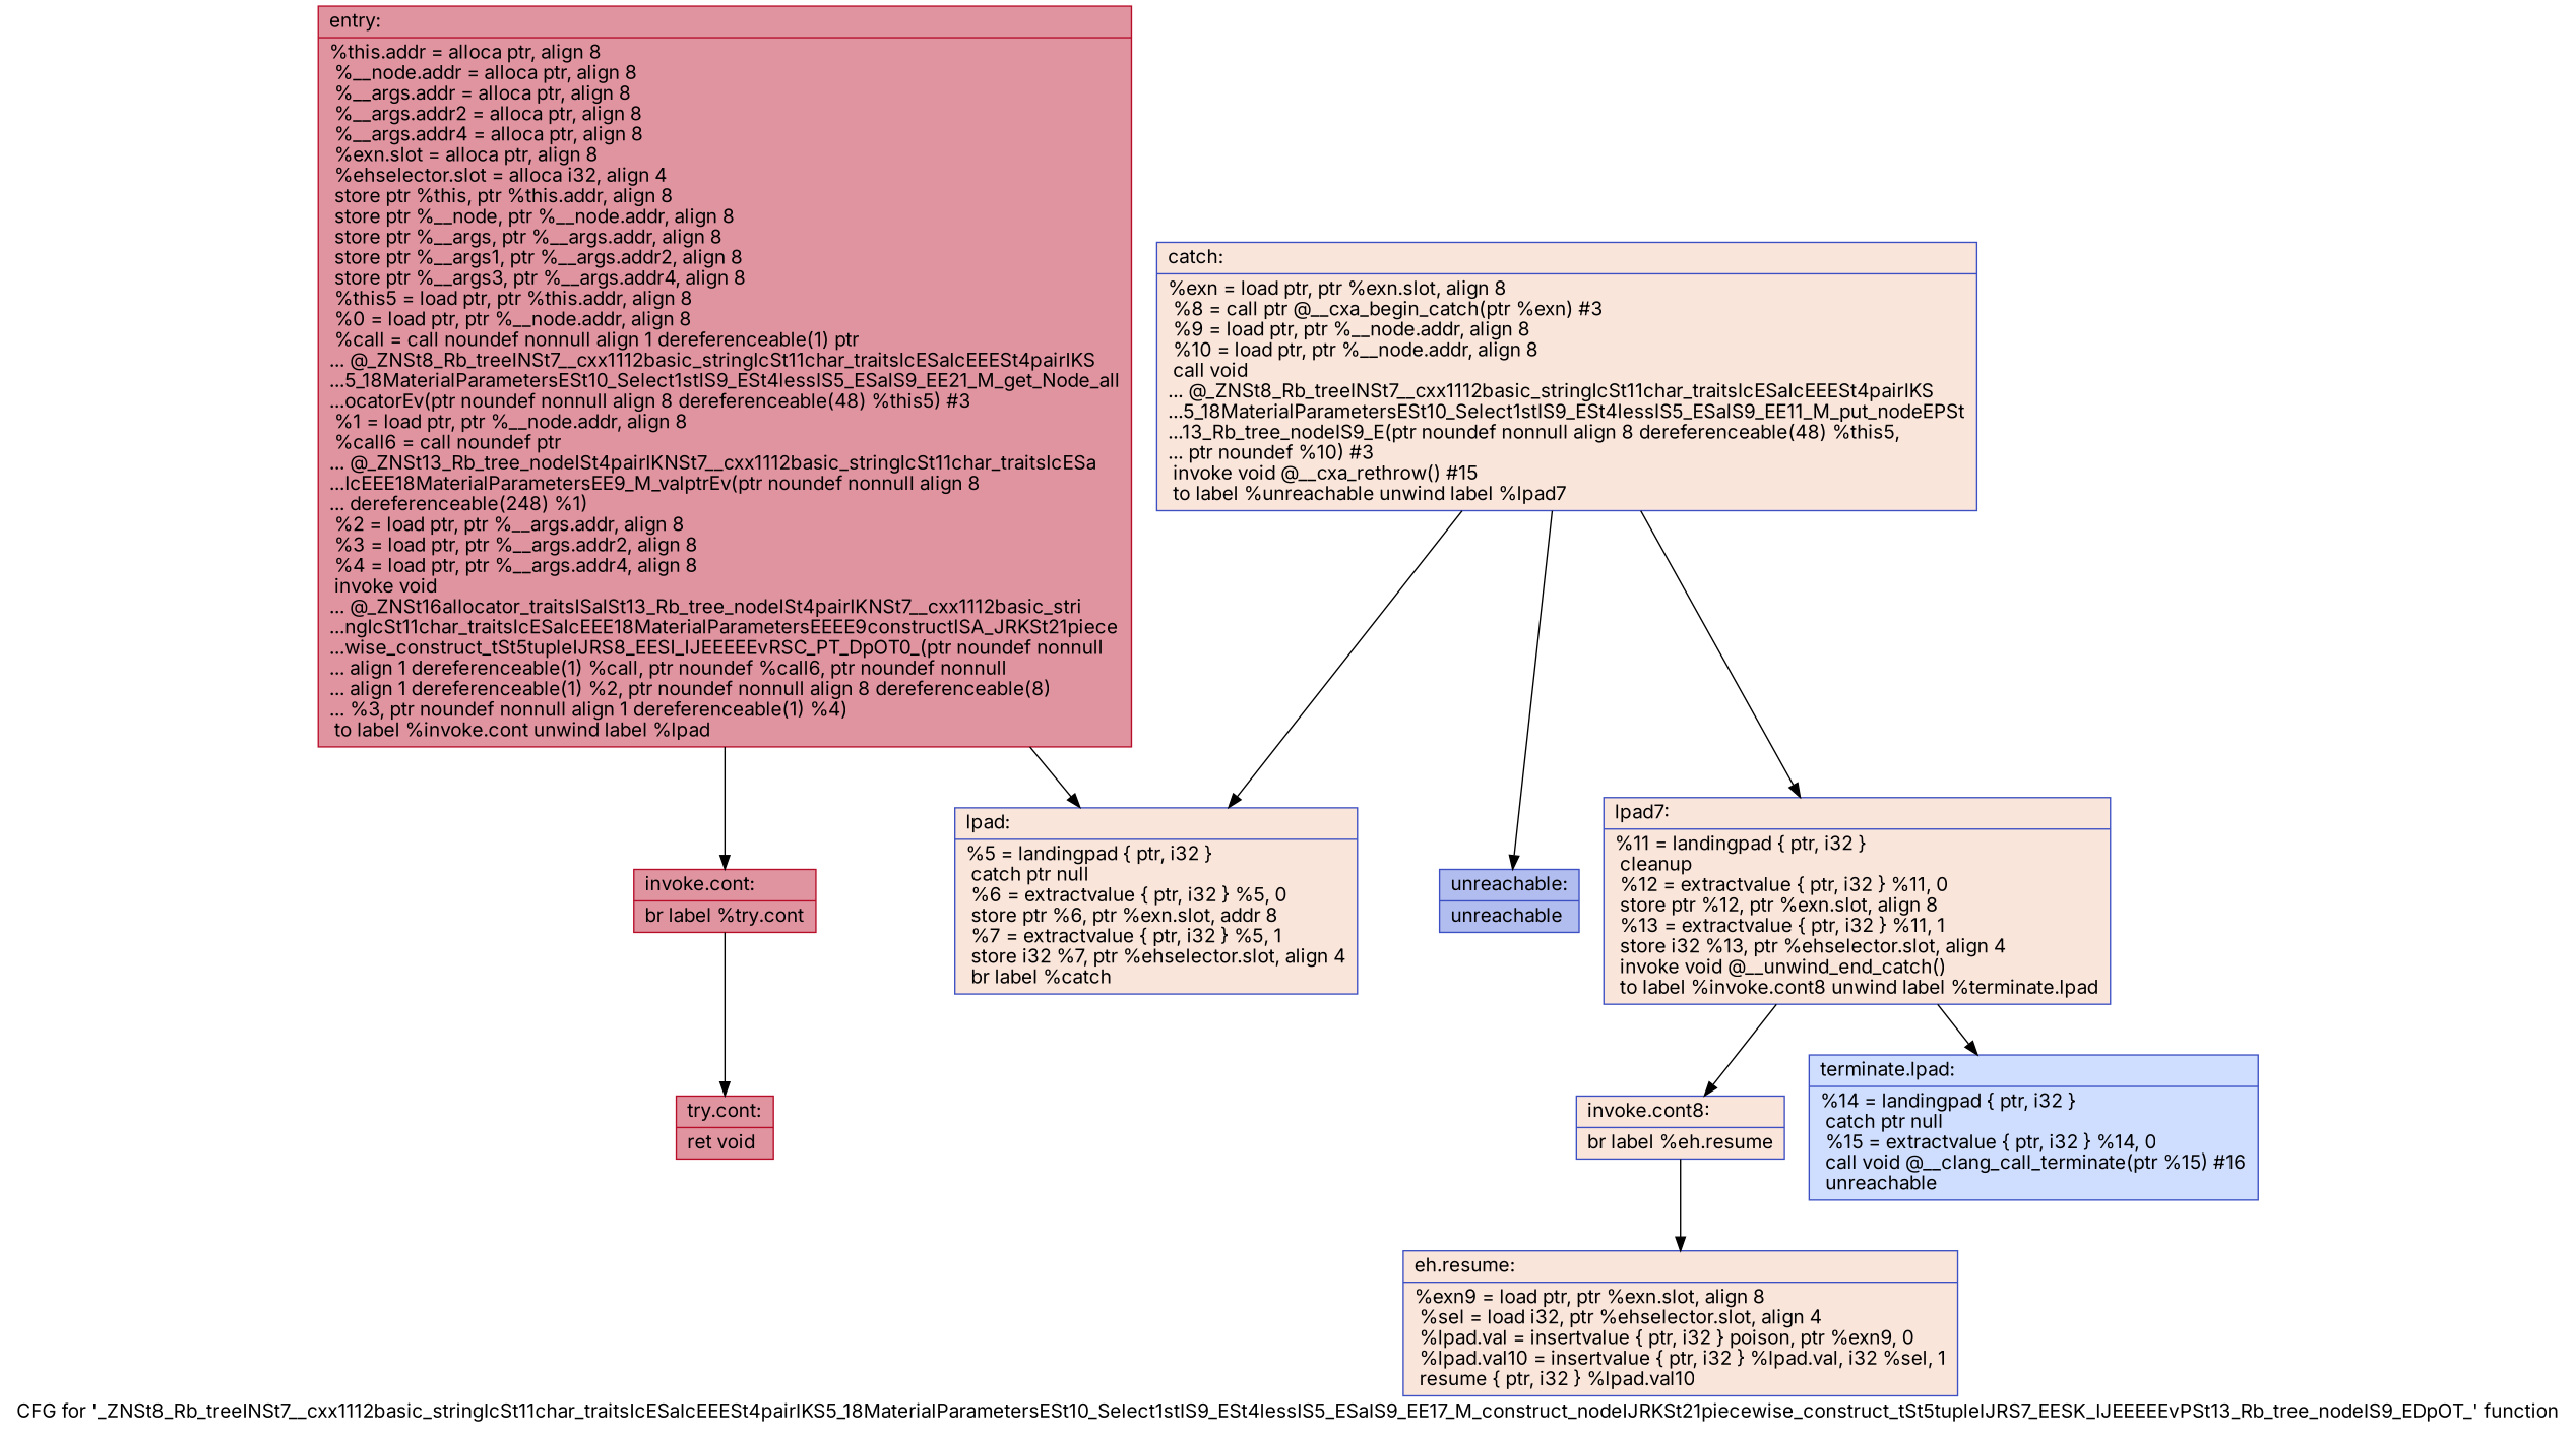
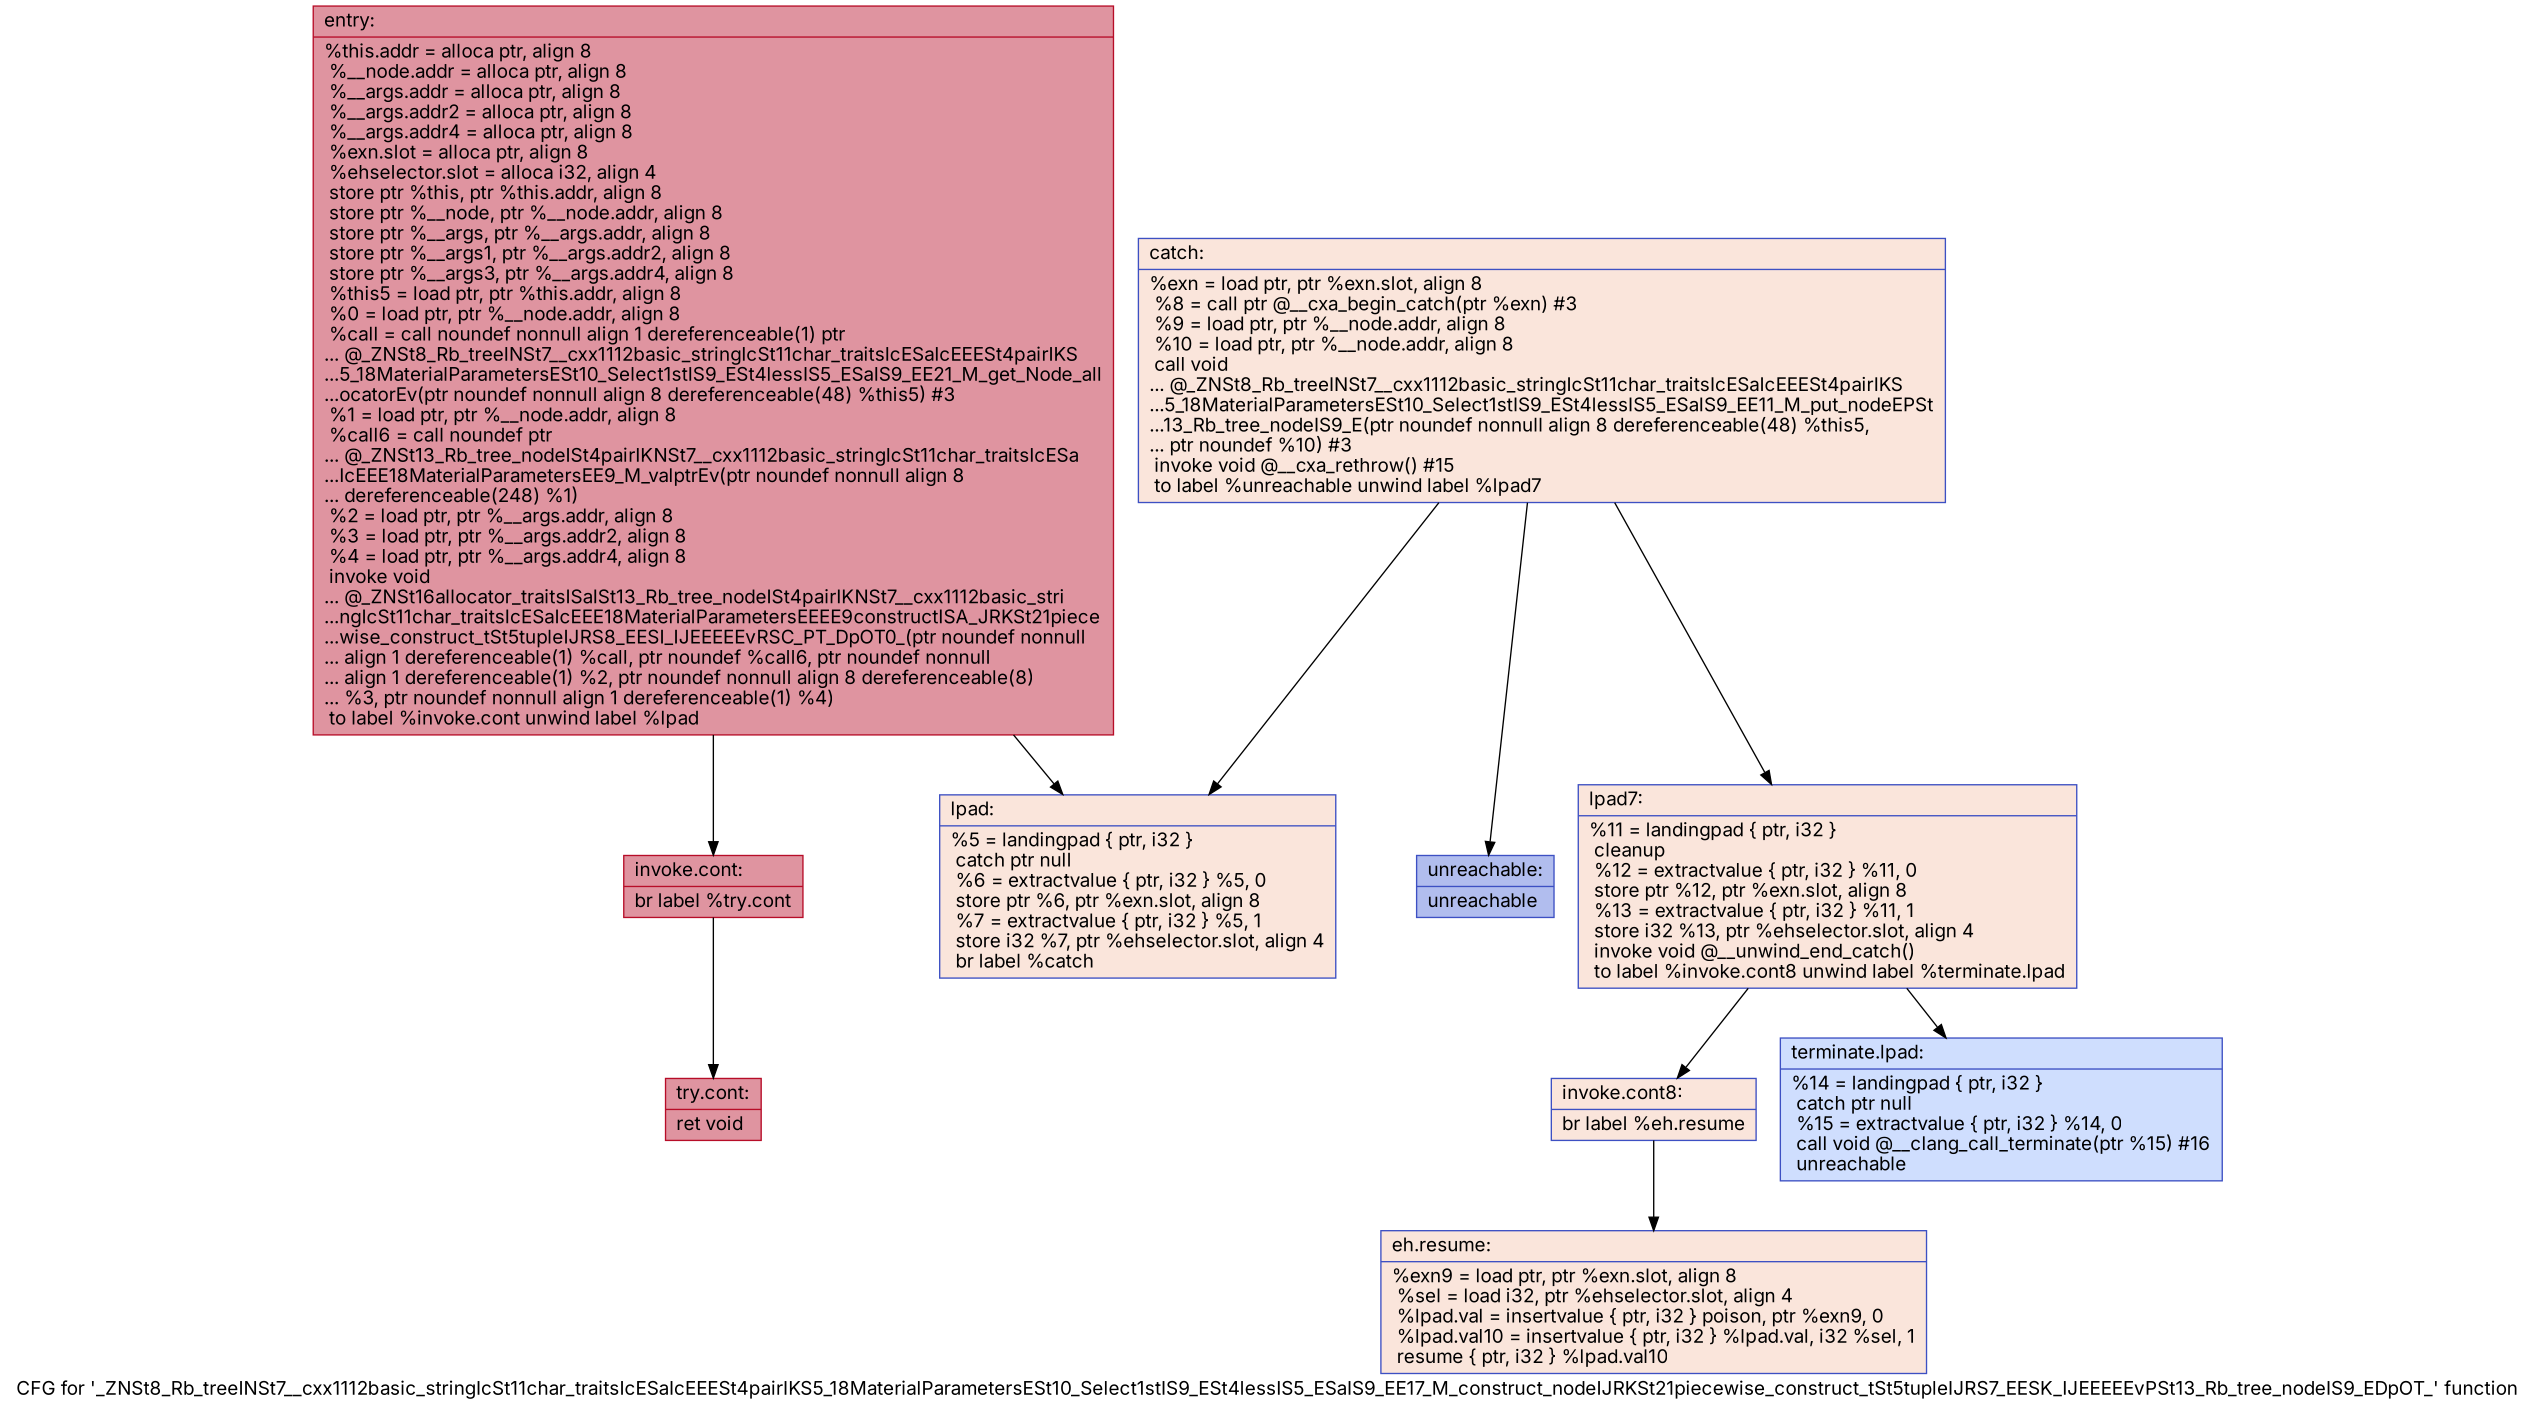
  digraph {
    fontname=Inter
    label="CFG for '_ZNSt8_Rb_treeINSt7__cxx1112basic_stringIcSt11char_traitsIcESaIcEEESt4pairIKS5_18MaterialParametersESt10_Select1stIS9_ESt4lessIS5_ESaIS9_EE17_M_construct_nodeIJRKSt21piecewise_construct_tSt5tupleIJRS7_EESK_IJEEEEEvPSt13_Rb_tree_nodeIS9_EDpOT_' function"
    node [color="#3d50c3ff" fillcolor="#f4c5ad70" fontname=Inter shape=record style=filled]
    edge [fontname=Inter]
    n1 [color="#b70d28ff" fillcolor="#b70d2870" label="{entry:\l|  %this.addr = alloca ptr, align 8\l  %__node.addr = alloca ptr, align 8\l  %__args.addr = alloca ptr, align 8\l  %__args.addr2 = alloca ptr, align 8\l  %__args.addr4 = alloca ptr, align 8\l  %exn.slot = alloca ptr, align 8\l  %ehselector.slot = alloca i32, align 4\l  store ptr %this, ptr %this.addr, align 8\l  store ptr %__node, ptr %__node.addr, align 8\l  store ptr %__args, ptr %__args.addr, align 8\l  store ptr %__args1, ptr %__args.addr2, align 8\l  store ptr %__args3, ptr %__args.addr4, align 8\l  %this5 = load ptr, ptr %this.addr, align 8\l  %0 = load ptr, ptr %__node.addr, align 8\l  %call = call noundef nonnull align 1 dereferenceable(1) ptr\l... @_ZNSt8_Rb_treeINSt7__cxx1112basic_stringIcSt11char_traitsIcESaIcEEESt4pairIKS\l...5_18MaterialParametersESt10_Select1stIS9_ESt4lessIS5_ESaIS9_EE21_M_get_Node_all\l...ocatorEv(ptr noundef nonnull align 8 dereferenceable(48) %this5) #3\l  %1 = load ptr, ptr %__node.addr, align 8\l  %call6 = call noundef ptr\l... @_ZNSt13_Rb_tree_nodeISt4pairIKNSt7__cxx1112basic_stringIcSt11char_traitsIcESa\l...IcEEE18MaterialParametersEE9_M_valptrEv(ptr noundef nonnull align 8\l... dereferenceable(248) %1)\l  %2 = load ptr, ptr %__args.addr, align 8\l  %3 = load ptr, ptr %__args.addr2, align 8\l  %4 = load ptr, ptr %__args.addr4, align 8\l  invoke void\l... @_ZNSt16allocator_traitsISaISt13_Rb_tree_nodeISt4pairIKNSt7__cxx1112basic_stri\l...ngIcSt11char_traitsIcESaIcEEE18MaterialParametersEEEE9constructISA_JRKSt21piece\l...wise_construct_tSt5tupleIJRS8_EESI_IJEEEEEvRSC_PT_DpOT0_(ptr noundef nonnull\l... align 1 dereferenceable(1) %call, ptr noundef %call6, ptr noundef nonnull\l... align 1 dereferenceable(1) %2, ptr noundef nonnull align 8 dereferenceable(8)\l... %3, ptr noundef nonnull align 1 dereferenceable(1) %4)\l          to label %invoke.cont unwind label %lpad\l}"]
    n2 [color="#b70d28ff" fillcolor="#b70d2870" label="{invoke.cont:\l|  br label %try.cont\l}"]
-   n3 [label="{lpad:\l|  %5 = landingpad \{ ptr, i32 \}\l          catch ptr null\l  %6 = extractvalue \{ ptr, i32 \} %5, 0\l  store ptr %6, ptr %exn.slot, addr 8\l  %7 = extractvalue \{ ptr, i32 \} %5, 1\l  store i32 %7, ptr %ehselector.slot, align 4\l  br label %catch\l}"]
+   n3 [label="{lpad:\l|  %5 = landingpad \{ ptr, i32 \}\l          catch ptr null\l  %6 = extractvalue \{ ptr, i32 \} %5, 0\l  store ptr %6, ptr %exn.slot, align 8\l  %7 = extractvalue \{ ptr, i32 \} %5, 1\l  store i32 %7, ptr %ehselector.slot, align 4\l  br label %catch\l}"]
    n4 [color="#b70d28ff" fillcolor="#b70d2870" label="{try.cont:\l|  ret void\l}"]
    n5 [label="{catch:\l|  %exn = load ptr, ptr %exn.slot, align 8\l  %8 = call ptr @__cxa_begin_catch(ptr %exn) #3\l  %9 = load ptr, ptr %__node.addr, align 8\l  %10 = load ptr, ptr %__node.addr, align 8\l  call void\l... @_ZNSt8_Rb_treeINSt7__cxx1112basic_stringIcSt11char_traitsIcESaIcEEESt4pairIKS\l...5_18MaterialParametersESt10_Select1stIS9_ESt4lessIS5_ESaIS9_EE11_M_put_nodeEPSt\l...13_Rb_tree_nodeIS9_E(ptr noundef nonnull align 8 dereferenceable(48) %this5,\l... ptr noundef %10) #3\l  invoke void @__cxa_rethrow() #15\l          to label %unreachable unwind label %lpad7\l}"]
    n6 [fillcolor="#4f69d970" label="{unreachable:\l|  unreachable\l}"]
    n7 [label="{lpad7:\l|  %11 = landingpad \{ ptr, i32 \}\l          cleanup\l  %12 = extractvalue \{ ptr, i32 \} %11, 0\l  store ptr %12, ptr %exn.slot, align 8\l  %13 = extractvalue \{ ptr, i32 \} %11, 1\l  store i32 %13, ptr %ehselector.slot, align 4\l  invoke void @__unwind_end_catch()\l          to label %invoke.cont8 unwind label %terminate.lpad\l}"]
    n8 [label="{invoke.cont8:\l|  br label %eh.resume\l}"]
    n9 [fillcolor="#93b5fe70" label="{terminate.lpad:\l|  %14 = landingpad \{ ptr, i32 \}\l          catch ptr null\l  %15 = extractvalue \{ ptr, i32 \} %14, 0\l  call void @__clang_call_terminate(ptr %15) #16\l  unreachable\l}"]
    n10 [label="{eh.resume:\l|  %exn9 = load ptr, ptr %exn.slot, align 8\l  %sel = load i32, ptr %ehselector.slot, align 4\l  %lpad.val = insertvalue \{ ptr, i32 \} poison, ptr %exn9, 0\l  %lpad.val10 = insertvalue \{ ptr, i32 \} %lpad.val, i32 %sel, 1\l  resume \{ ptr, i32 \} %lpad.val10\l}"]
    n1 -> n2
    n1 -> n3
    n2 -> n4
    n5 -> n3
    n5 -> n6
    n5 -> n7
    n7 -> n8
    n7 -> n9
    n8 -> n10
  }
